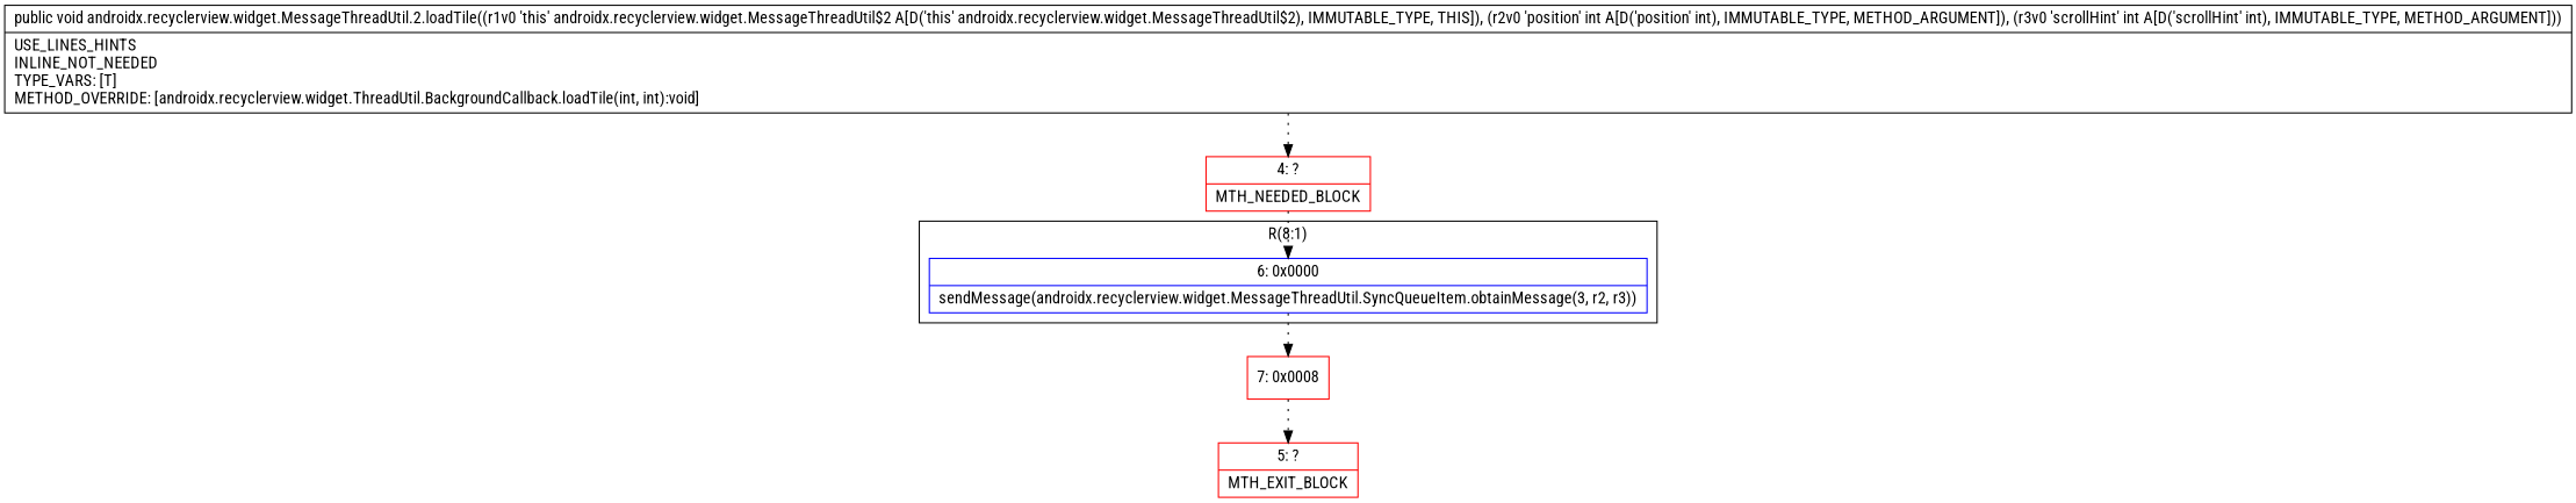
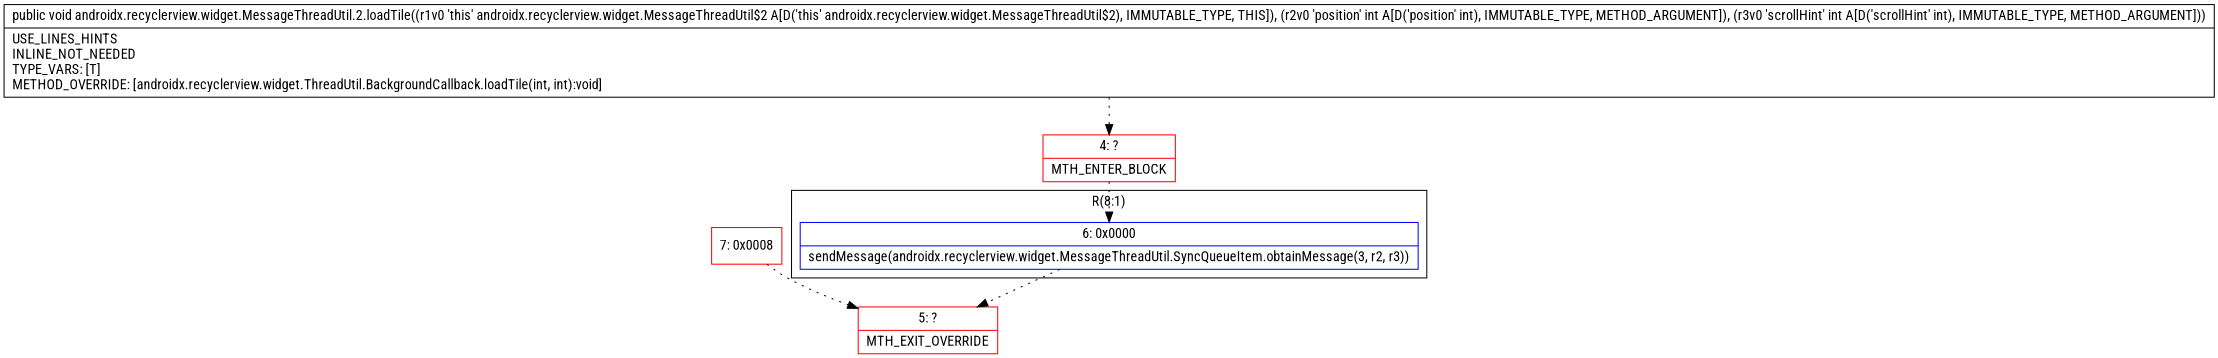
  digraph {
    fontname="Roboto Condensed"
    node [color=red fontname="Roboto Condensed" shape=record]
    edge [fontname="Roboto Condensed" style=dotted]
    n1 [color=blue label="{6\:\ 0x0000|sendMessage(androidx.recyclerview.widget.MessageThreadUtil.SyncQueueItem.obtainMessage(3, r2, r3))\l}"]
    n2 [label="{7\:\ 0x0008}"]
-   n3 [label="{5\:\ ?|MTH_EXIT_BLOCK\l}"]
-   n4 [label="{4\:\ ?|MTH_NEEDED_BLOCK\l}"]
+   n3 [label="{5\:\ ?|MTH_EXIT_OVERRIDE\l}"]
+   n4 [label="{4\:\ ?|MTH_ENTER_BLOCK\l}"]
    n5 [label="{public void androidx.recyclerview.widget.MessageThreadUtil.2.loadTile((r1v0 'this' androidx.recyclerview.widget.MessageThreadUtil$2 A[D('this' androidx.recyclerview.widget.MessageThreadUtil$2), IMMUTABLE_TYPE, THIS]), (r2v0 'position' int A[D('position' int), IMMUTABLE_TYPE, METHOD_ARGUMENT]), (r3v0 'scrollHint' int A[D('scrollHint' int), IMMUTABLE_TYPE, METHOD_ARGUMENT]))  | USE_LINES_HINTS\lINLINE_NOT_NEEDED\lTYPE_VARS: [T]\lMETHOD_OVERRIDE: [androidx.recyclerview.widget.ThreadUtil.BackgroundCallback.loadTile(int, int):void]\l}" color=""]
    subgraph cluster_1 {
      label="R(8:1)"
      n1
    }
-   n1 -> n2
+   n1 -> n3
    n2 -> n3
    n4 -> n1
    n5 -> n4
  }
